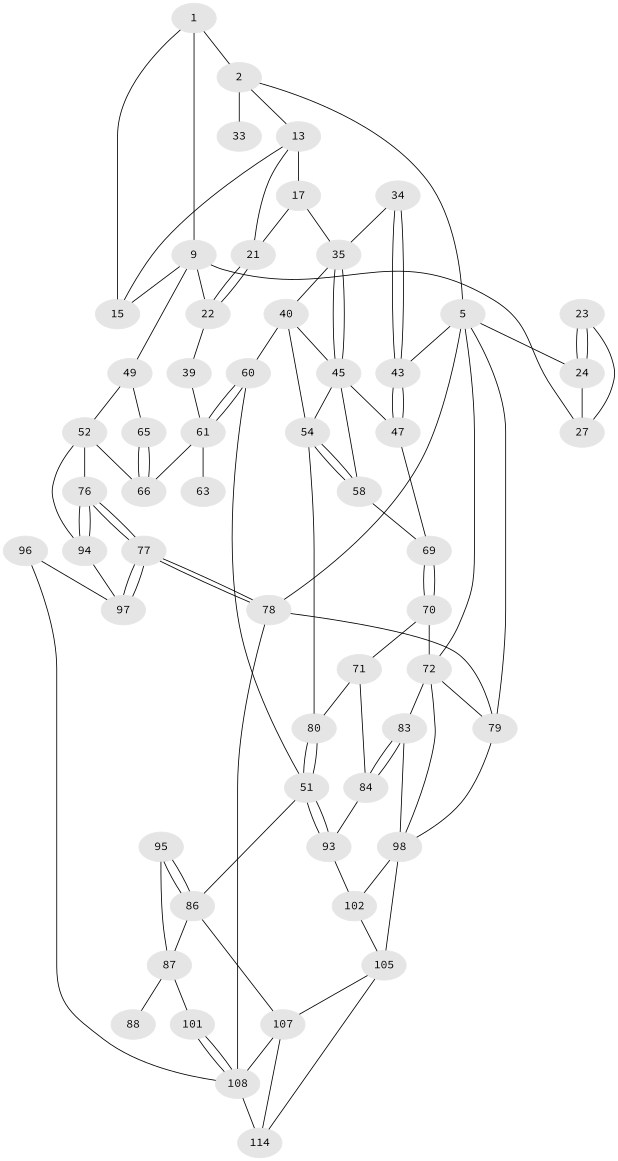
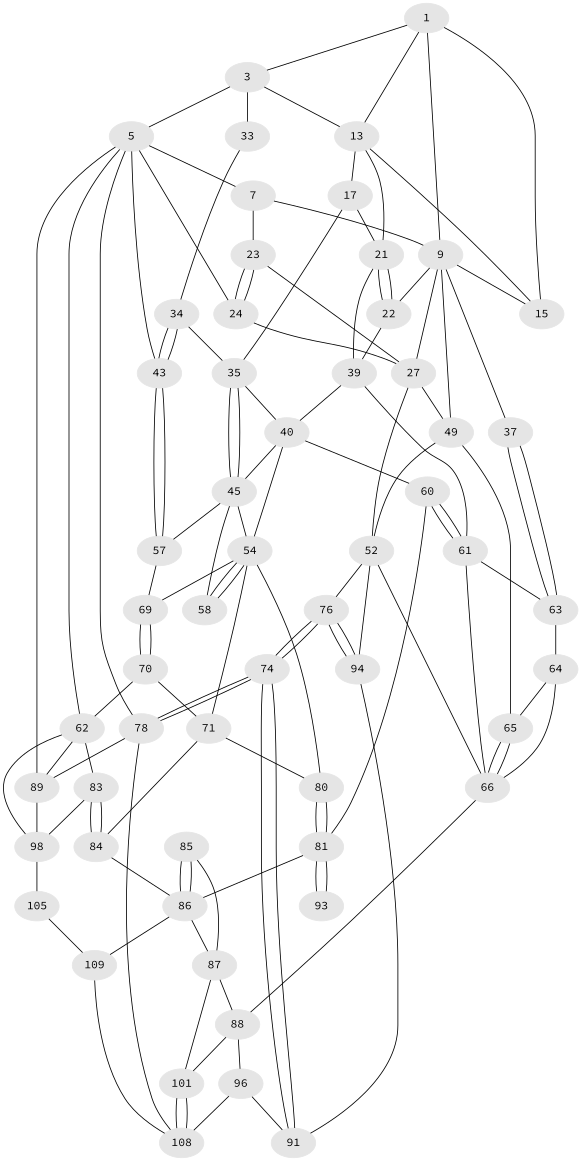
  graph {
    fontname="Source Code Pro"
    node [color=gray90 fontname="Source Code Pro" style=filled]
    edge [fontname="Source Code Pro"]
    1 [super="+2+8"]
-   3 [super="+4+16" label=2]
+   3 [super="+4+16"]
    9 [super="+20+10"]
    13 [super="+17+14"]
    15
    5 [super="+6+44"]
    33
    22 [super="+30"]
    n9 [label=27 super="+27"]
+   37
    49 [super="+50"]
    n12 [label=17 super="+28"]
    21 [super="+29"]
+   7 [super="+12"]
    24
    43
-   72 [super="+90+73"]
+   72 [super="+90+73" label=62]
    78
-   89 [label=79]
+   89
    34
    23
-   47
+   47 [label=57]
    83
    98 [super="+115+99"]
    108 [super="+111+109"]
    39 [super="+42"]
    52 [super="+68+53"]
    63
    65
    35 [super="+36"]
    40 [super="+41"]
    45 [super="+48+46"]
    61 [super="+75+62"]
    66 [super="+67+74"]
    76
    94
    54 [super="+55"]
    60
    58
+   64
    71 [super="+79"]
    80
-   81 [super="+82" label=51]
+   81 [super="+82"]
    69
    70
    88 [super="+95"]
-   77
-   97
+   77 [label=74]
+   97 [label=91]
    84
    86 [super="+91"]
    93
    101
    96
-   102 [super="+103"]
    105 [super="+106+113"]
-   114 [super="+116"]
    87 [super="+92"]
-   107 [super="+110"]
-   85 [label=95]
+   107 [super="+110" label=109]
+   85
    1 -- 3
    1 -- 9
+   1 -- 13
    1 -- 15
    3 -- 13
    3 -- 5
    3 -- 33 [weight=2]
    9 -- 15
    9 -- 22 [weight=2]
    9 -- n9
+   9 -- 37 [weight=2]
    9 -- 49
    13 -- 15
    13 -- n12 [weight=2]
    13 -- 21
+   5 -- 7
    5 -- 24
    5 -- 43
    5 -- 72
    5 -- 78
    5 -- 89
+   33 -- 34
    22 -- 39 [weight=2]
+   n9 -- 49
+   n9 -- 52
+   37 -- 63
+   37 -- 63
    49 -- 52
    49 -- 65
    n12 -- 21
    n12 -- 35
    21 -- 22
    21 -- 22
+   21 -- 39
+   7 -- 9
+   7 -- 23
    24 -- n9
    43 -- 47
    43 -- 47
    72 -- 89
    72 -- 83
    72 -- 98
    78 -- 89
    78 -- 108
    89 -- 98
    34 -- 43
    34 -- 43
    34 -- 35
    23 -- n9
    23 -- 24
    23 -- 24
    47 -- 69
    83 -- 98
    83 -- 84
    83 -- 84
-   98 -- 102
    98 -- 105 [weight=3]
-   108 -- 114 [weight=2]
+   39 -- 40
    39 -- 61
    52 -- 66
    52 -- 76
    52 -- 94
+   63 -- 64
    65 -- 66
    65 -- 66
    35 -- 40
    35 -- 45
    35 -- 45
    40 -- 45
    40 -- 54
    40 -- 60
    45 -- 47
    45 -- 54
    45 -- 58
    61 -- 63
    61 -- 66
+   66 -- 88
    76 -- 94
    76 -- 94
    76 -- 77
    76 -- 77
    94 -- 97
    54 -- 58
    54 -- 58
+   54 -- 71
    54 -- 80
    60 -- 61
    60 -- 61
    60 -- 81
-   58 -- 69
+   54 -- 69
+   64 -- 65
+   64 -- 66
    71 -- 80
    71 -- 84
    80 -- 81
    80 -- 81
    81 -- 86
    81 -- 93
    81 -- 93
    69 -- 70
    69 -- 70
    70 -- 72
    70 -- 71
+   88 -- 101
+   88 -- 96
    77 -- 78
    77 -- 78
    77 -- 97
    77 -- 97
-   84 -- 93
+   84 -- 86
    86 -- 87
    86 -- 107
-   93 -- 102
    101 -- 108
    101 -- 108
    96 -- 108
    96 -- 97
-   102 -- 105
-   105 -- 114
    105 -- 107
    87 -- 88
    87 -- 101
    107 -- 108
-   107 -- 114
    85 -- 86
    85 -- 86
    85 -- 87
  }
